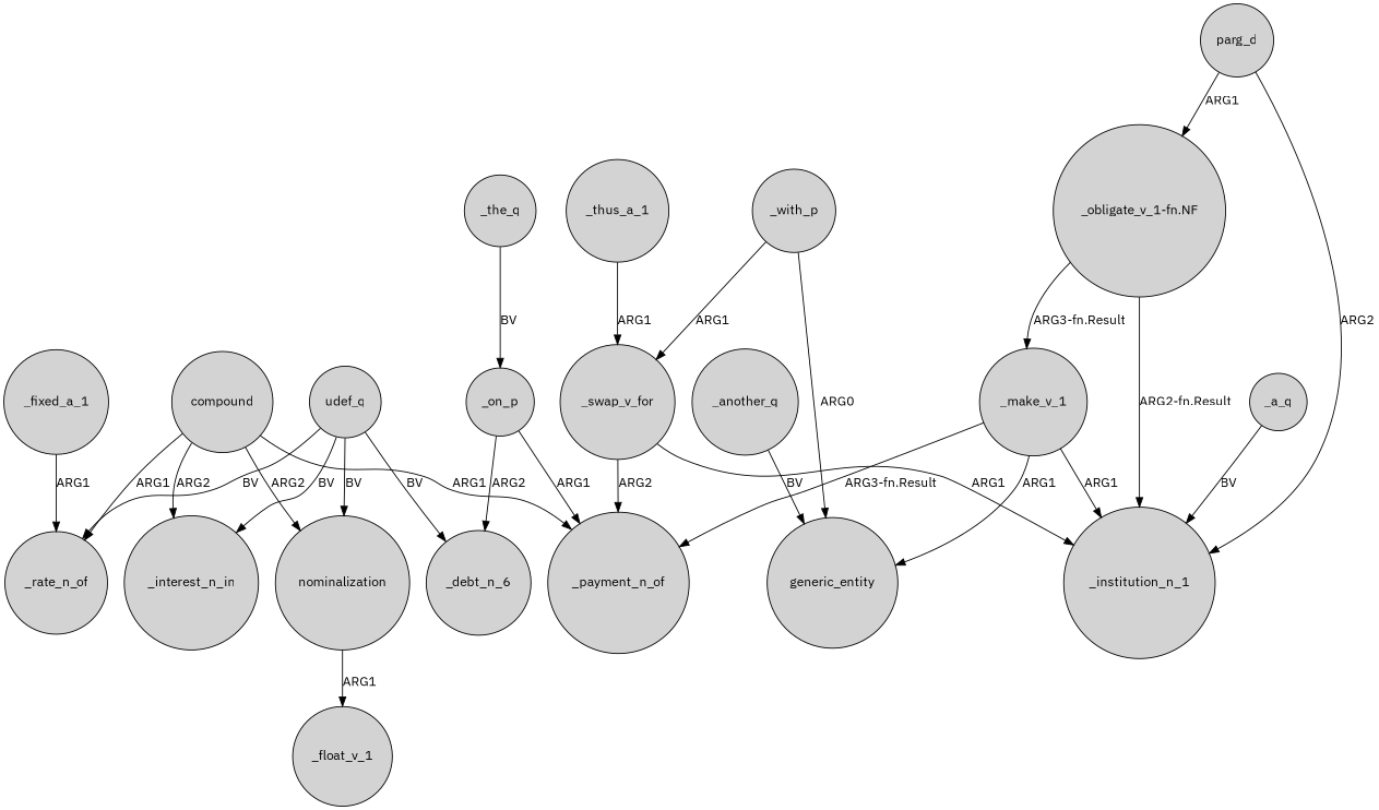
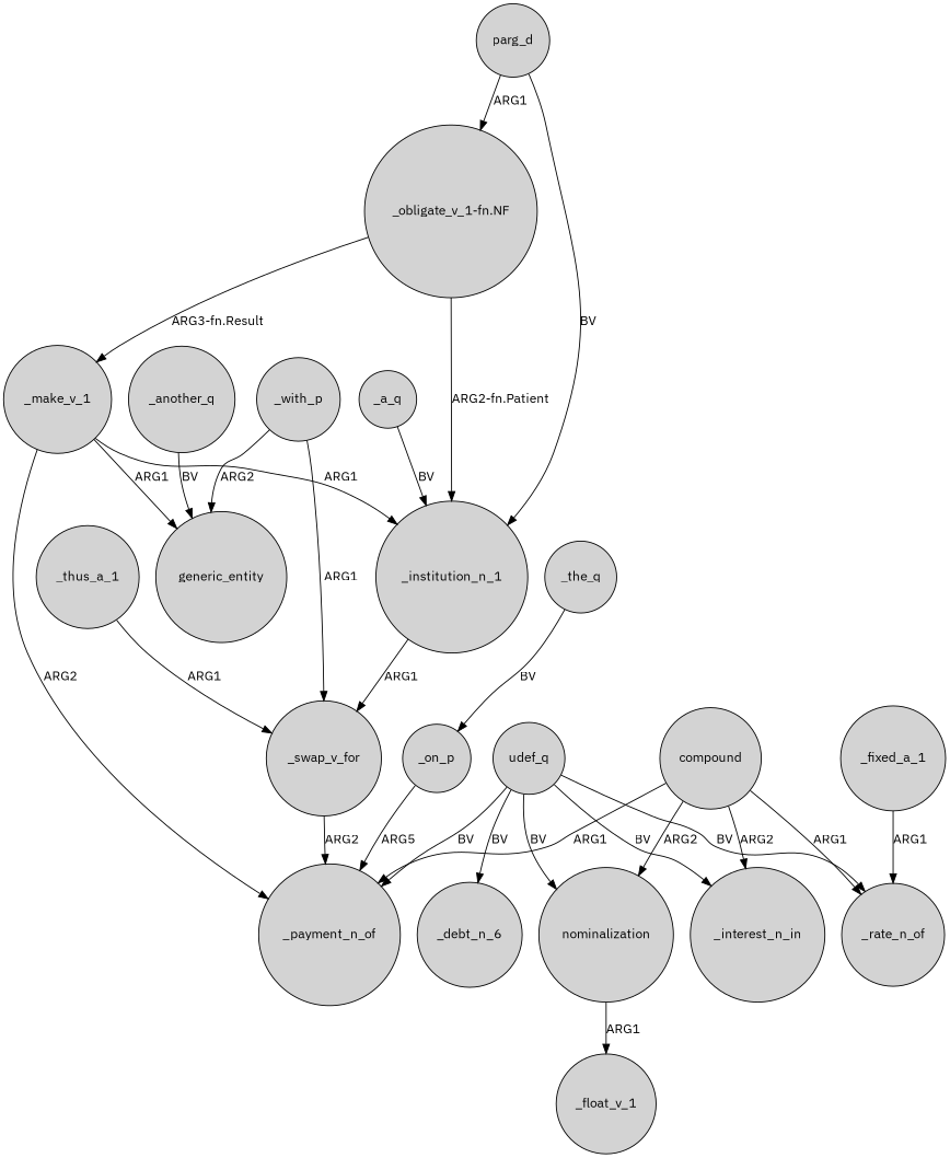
  digraph {
    fontname="IBM Plex Sans"
    node [fontname="IBM Plex Sans" shape=circle style=filled]
    edge [fontname="IBM Plex Sans"]
    "_obligate_v_1-fn.NF"
    _make_v_1
    _institution_n_1
    _payment_n_of
    generic_entity
    _swap_v_for
    _with_p
    udef_q
    n9 [label=_debt_n_6]
    _rate_n_of
    nominalization
    _interest_n_in
    _float_v_1
    _thus_a_1
    _the_q
    _on_p
    _fixed_a_1
    compound
    _a_q
    _another_q
    parg_d
    "_obligate_v_1-fn.NF" -> _make_v_1 [label="ARG3-fn.Result"]
-   "_obligate_v_1-fn.NF" -> _institution_n_1 [label="ARG2-fn.Result"]
+   "_obligate_v_1-fn.NF" -> _institution_n_1 [label="ARG2-fn.Patient"]
    _make_v_1 -> _institution_n_1 [label=ARG1]
-   _make_v_1 -> _payment_n_of [label="ARG3-fn.Result"]
+   _make_v_1 -> _payment_n_of [label=ARG2]
    _make_v_1 -> generic_entity [label=ARG1]
-   _swap_v_for -> _institution_n_1 [label=ARG1]
+   _institution_n_1 -> _swap_v_for [label=ARG1]
    _swap_v_for -> _payment_n_of [label=ARG2]
-   _with_p -> generic_entity [label=ARG0]
+   _with_p -> generic_entity [label=ARG2]
    _with_p -> _swap_v_for [label=ARG1]
+   udef_q -> _payment_n_of [label=BV]
    udef_q -> n9 [label=BV]
    udef_q -> _rate_n_of [label=BV]
    udef_q -> nominalization [label=BV]
    udef_q -> _interest_n_in [label=BV]
    nominalization -> _float_v_1 [label=ARG1]
    _thus_a_1 -> _swap_v_for [label=ARG1]
    _the_q -> _on_p [label=BV]
-   _on_p -> _payment_n_of [label=ARG1]
-   _on_p -> n9 [label=ARG2]
+   _on_p -> _payment_n_of [label=ARG5]
    _fixed_a_1 -> _rate_n_of [label=ARG1]
    compound -> _payment_n_of [label=ARG1]
    compound -> _rate_n_of [label=ARG1]
    compound -> nominalization [label=ARG2]
    compound -> _interest_n_in [label=ARG2]
    _a_q -> _institution_n_1 [label=BV]
    _another_q -> generic_entity [label=BV]
    parg_d -> "_obligate_v_1-fn.NF" [label=ARG1]
-   parg_d -> _institution_n_1 [label=ARG2]
+   parg_d -> _institution_n_1 [label=BV]
  }
